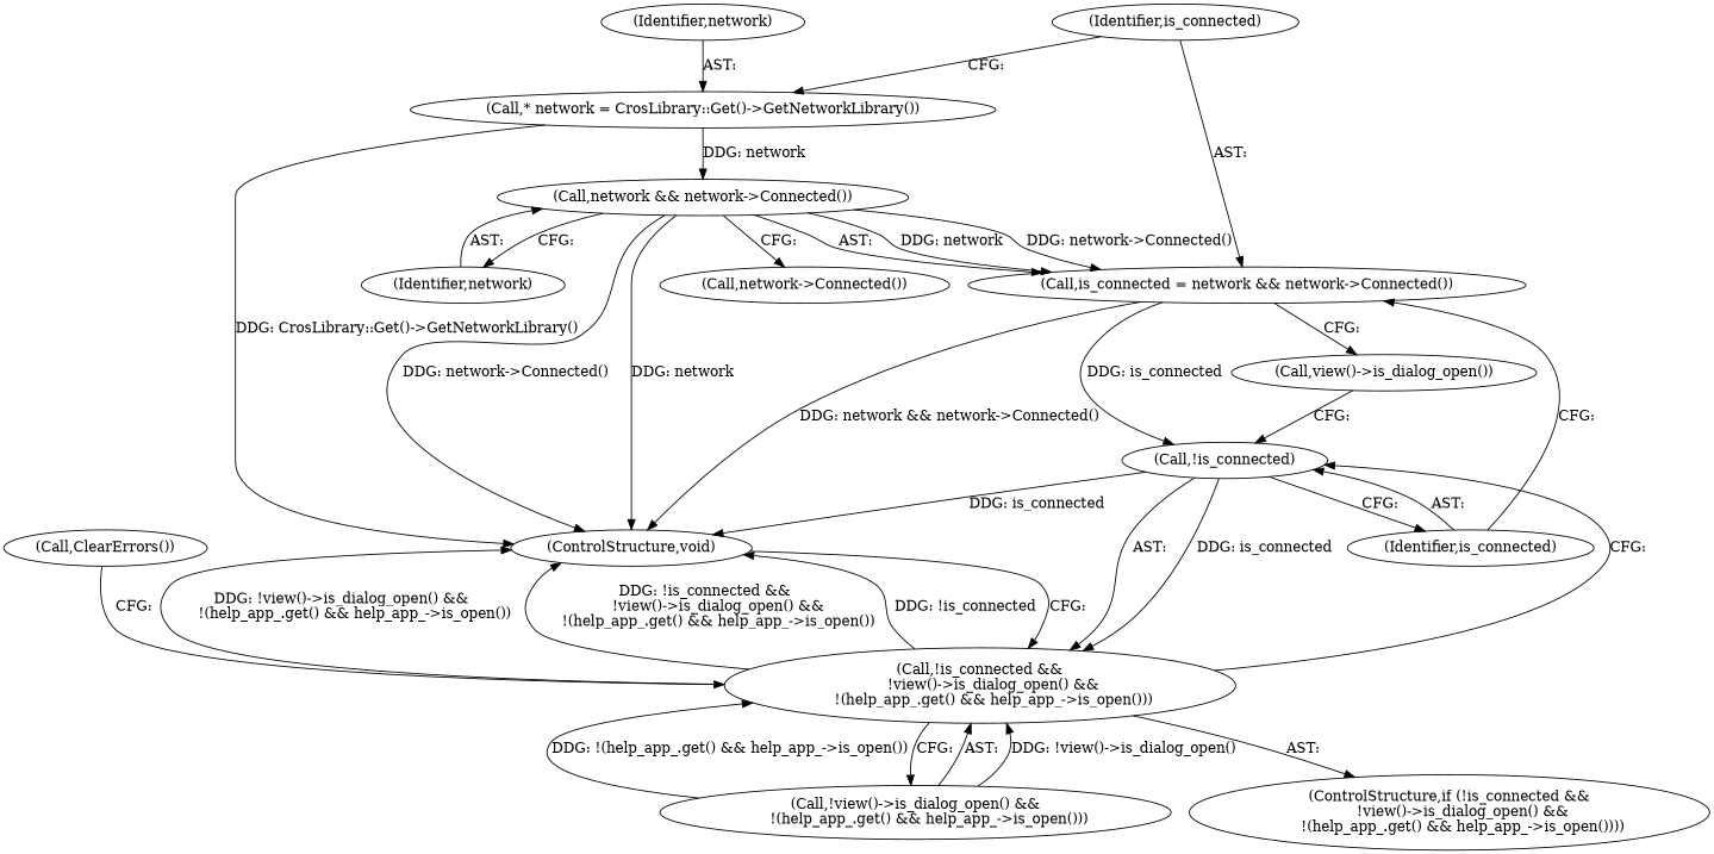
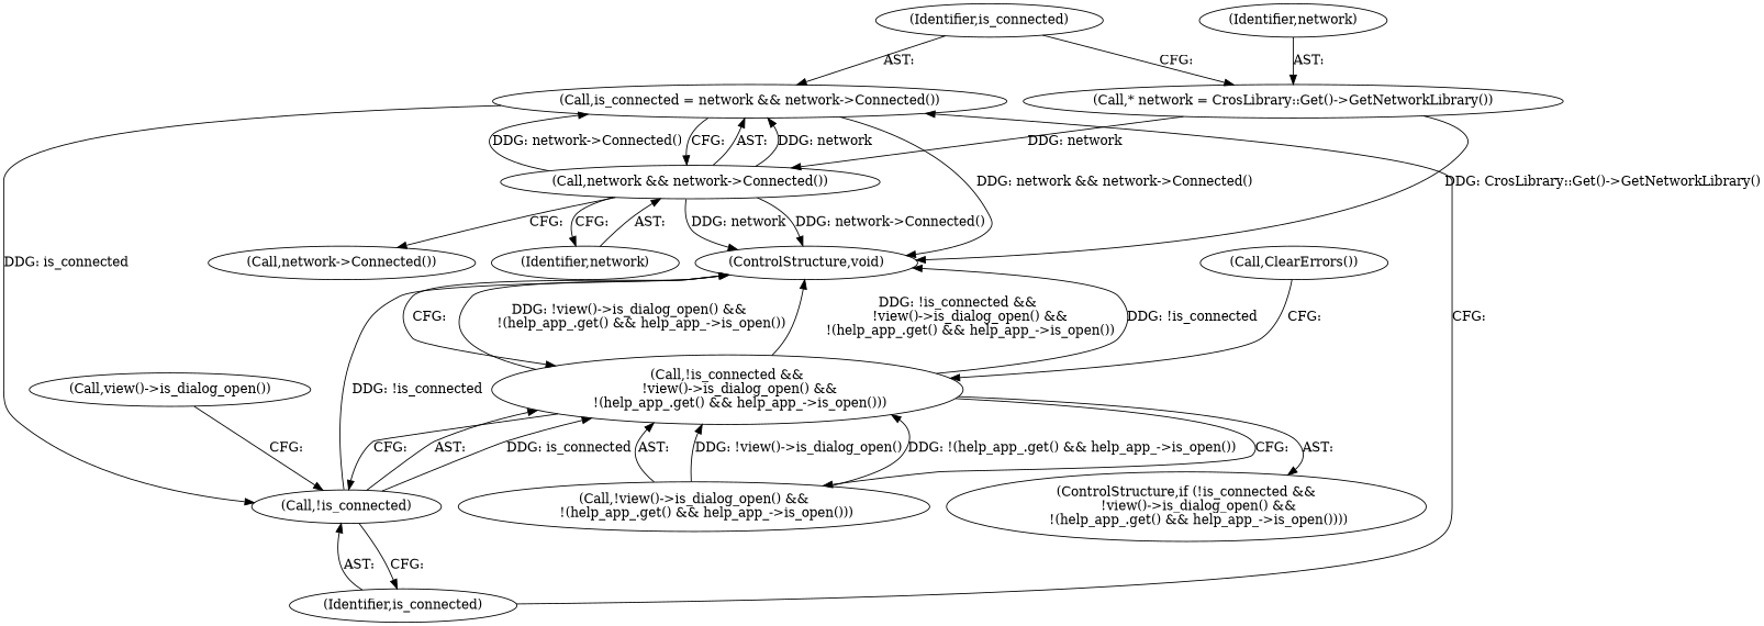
  digraph {
    n1 [label="(Call,is_connected = network && network->Connected())"]
    n2 [label="(Call,network && network->Connected())"]
    n3 [label="(Call,!is_connected)"]
    n4 [label="(ControlStructure,void)"]
    n5 [label="(Identifier,network)"]
    n6 [label="(Call,network->Connected())"]
    n7 [label="(Call,!is_connected &&\n      !view()->is_dialog_open() &&\n      !(help_app_.get() && help_app_->is_open()))"]
    n8 [label="(Identifier,is_connected)"]
    n9 [label="(Call,* network = CrosLibrary::Get()->GetNetworkLibrary())"]
    n10 [label="(Call,!view()->is_dialog_open() &&\n      !(help_app_.get() && help_app_->is_open()))"]
    n11 [label="(ControlStructure,if (!is_connected &&\n      !view()->is_dialog_open() &&\n      !(help_app_.get() && help_app_->is_open())))"]
    n12 [label="(Identifier,is_connected)"]
    n13 [label="(Call,ClearErrors())"]
    n14 [label="(Identifier,network)"]
    n15 [label="(Call,view()->is_dialog_open())"]
-   n1 -> n15 [label="CFG: "]
+   n1 -> n2 [label="CFG: "]
    n1 -> n3 [label="DDG: is_connected"]
    n1 -> n4 [label="DDG: network && network->Connected()"]
    n2 -> n1 [label="AST: "]
    n2 -> n1 [label="DDG: network"]
    n2 -> n1 [label="DDG: network->Connected()"]
    n2 -> n4 [label="DDG: network"]
    n2 -> n4 [label="DDG: network->Connected()"]
    n2 -> n5 [label="CFG: "]
    n2 -> n6 [label="CFG: "]
-   n3 -> n4 [label="DDG: is_connected"]
+   n3 -> n4 [label="DDG: !is_connected"]
    n3 -> n7 [label="AST: "]
    n3 -> n7 [label="DDG: is_connected"]
    n3 -> n8 [label="CFG: "]
    n4 -> n7 [label="CFG: "]
    n5 -> n2 [label="AST: "]
    n7 -> n3 [label="CFG: "]
    n7 -> n4 [label="DDG: !view()->is_dialog_open() &&\n      !(help_app_.get() && help_app_->is_open())"]
    n7 -> n4 [label="DDG: !is_connected &&\n      !view()->is_dialog_open() &&\n      !(help_app_.get() && help_app_->is_open())"]
    n7 -> n4 [label="DDG: !is_connected"]
    n7 -> n10 [label="CFG: "]
    n7 -> n11 [label="AST: "]
    n8 -> n1 [label="CFG: "]
    n8 -> n3 [label="AST: "]
    n9 -> n2 [label="DDG: network"]
    n9 -> n4 [label="DDG: CrosLibrary::Get()->GetNetworkLibrary()"]
    n10 -> n7 [label="AST: "]
    n10 -> n7 [label="DDG: !view()->is_dialog_open()"]
    n10 -> n7 [label="DDG: !(help_app_.get() && help_app_->is_open())"]
    n12 -> n1 [label="AST: "]
    n12 -> n9 [label="CFG: "]
    n13 -> n7 [label="CFG: "]
    n14 -> n9 [label="AST: "]
    n15 -> n3 [label="CFG: "]
  }
